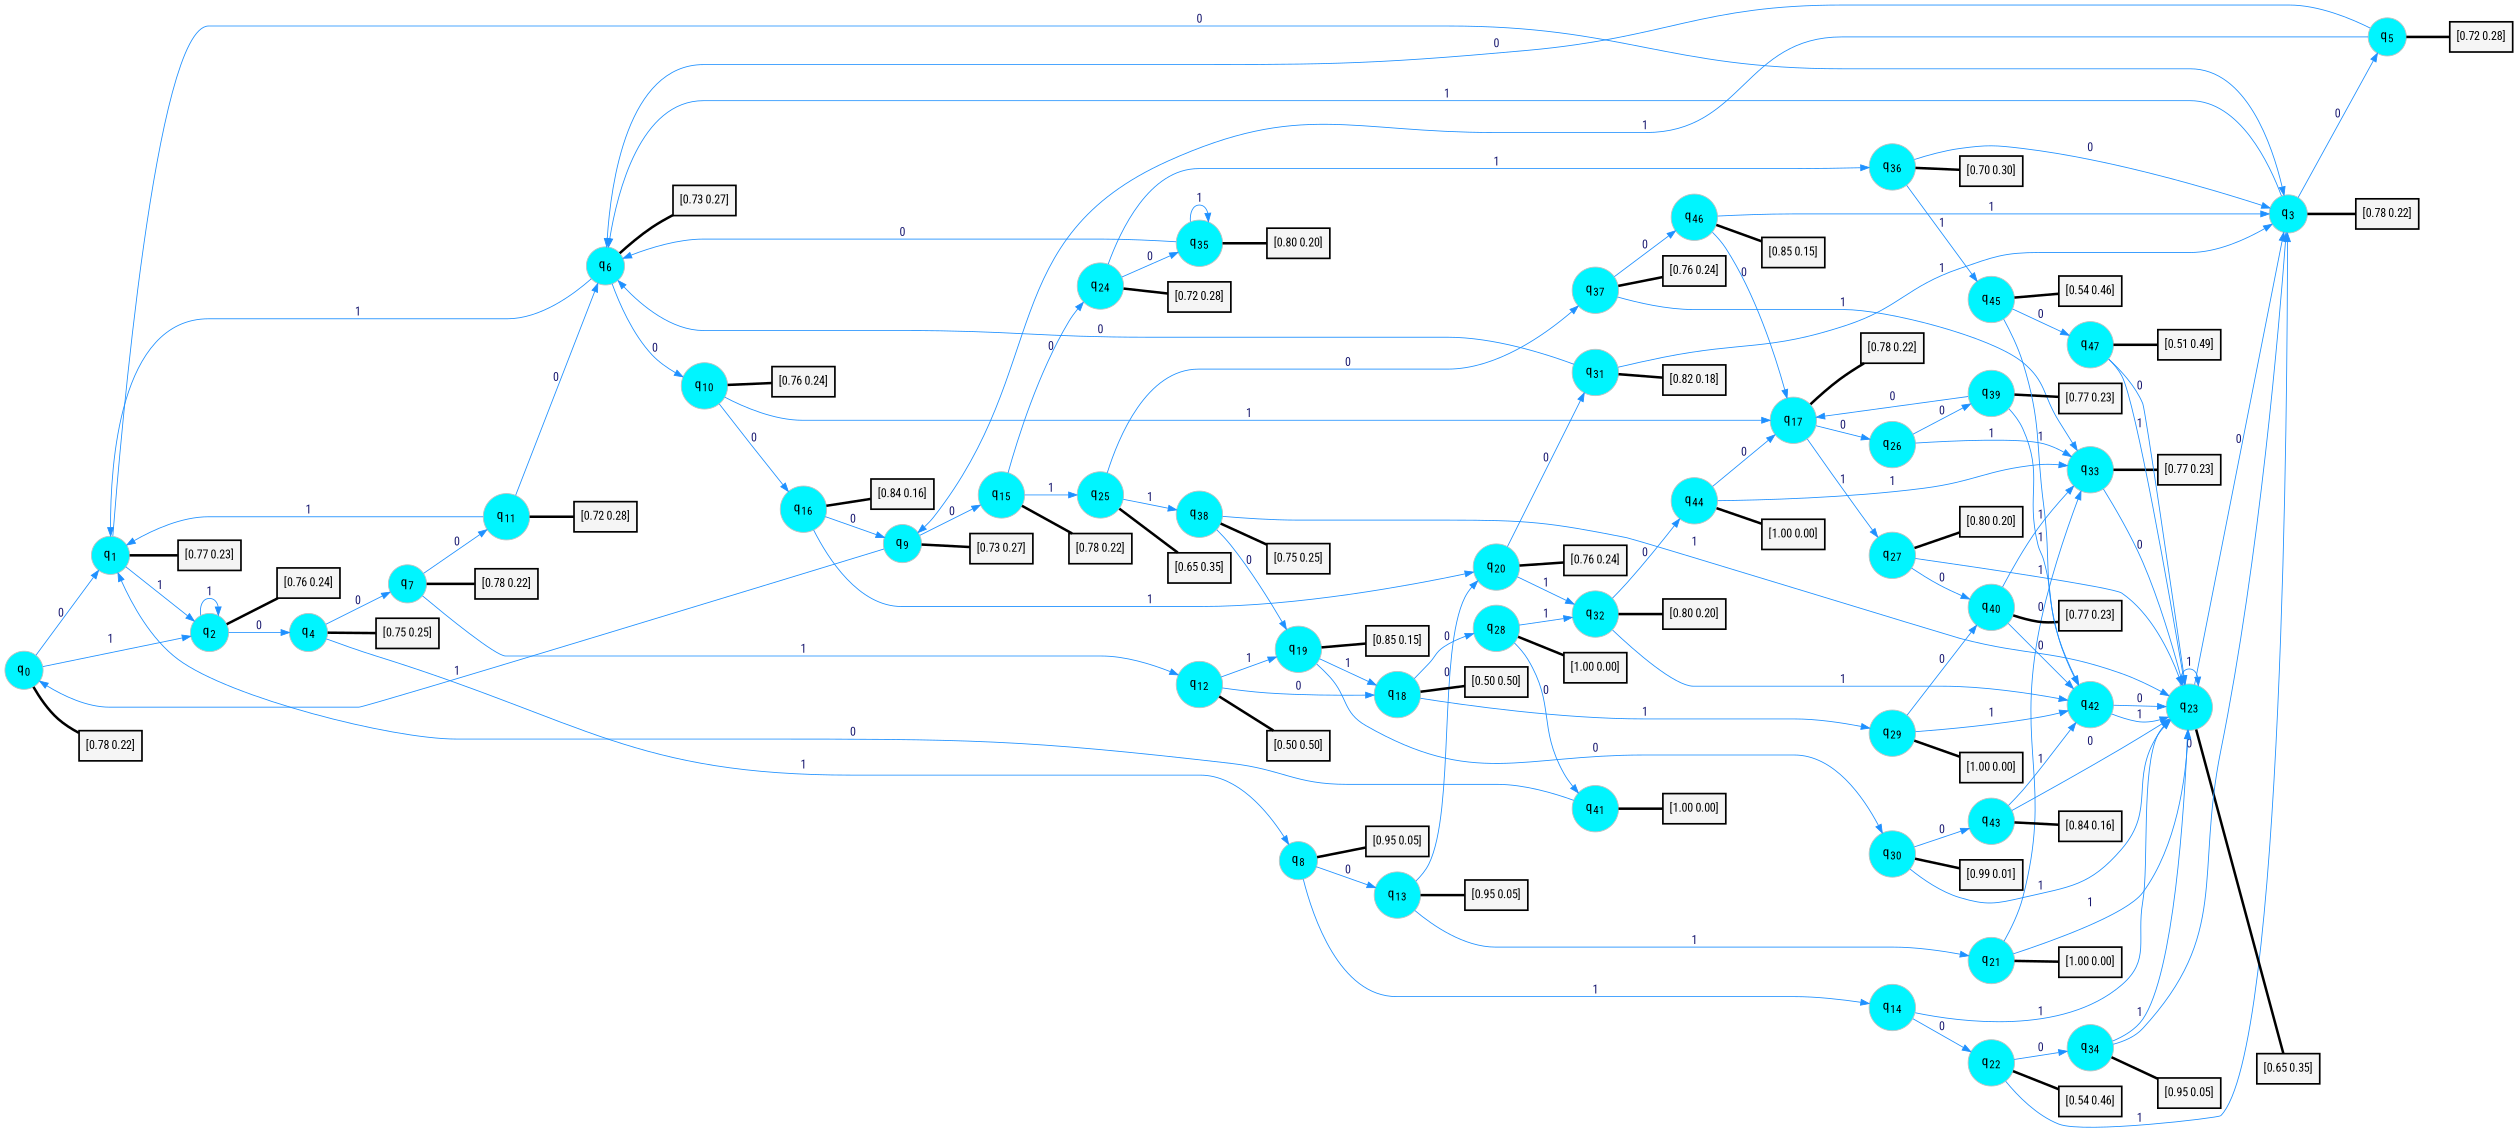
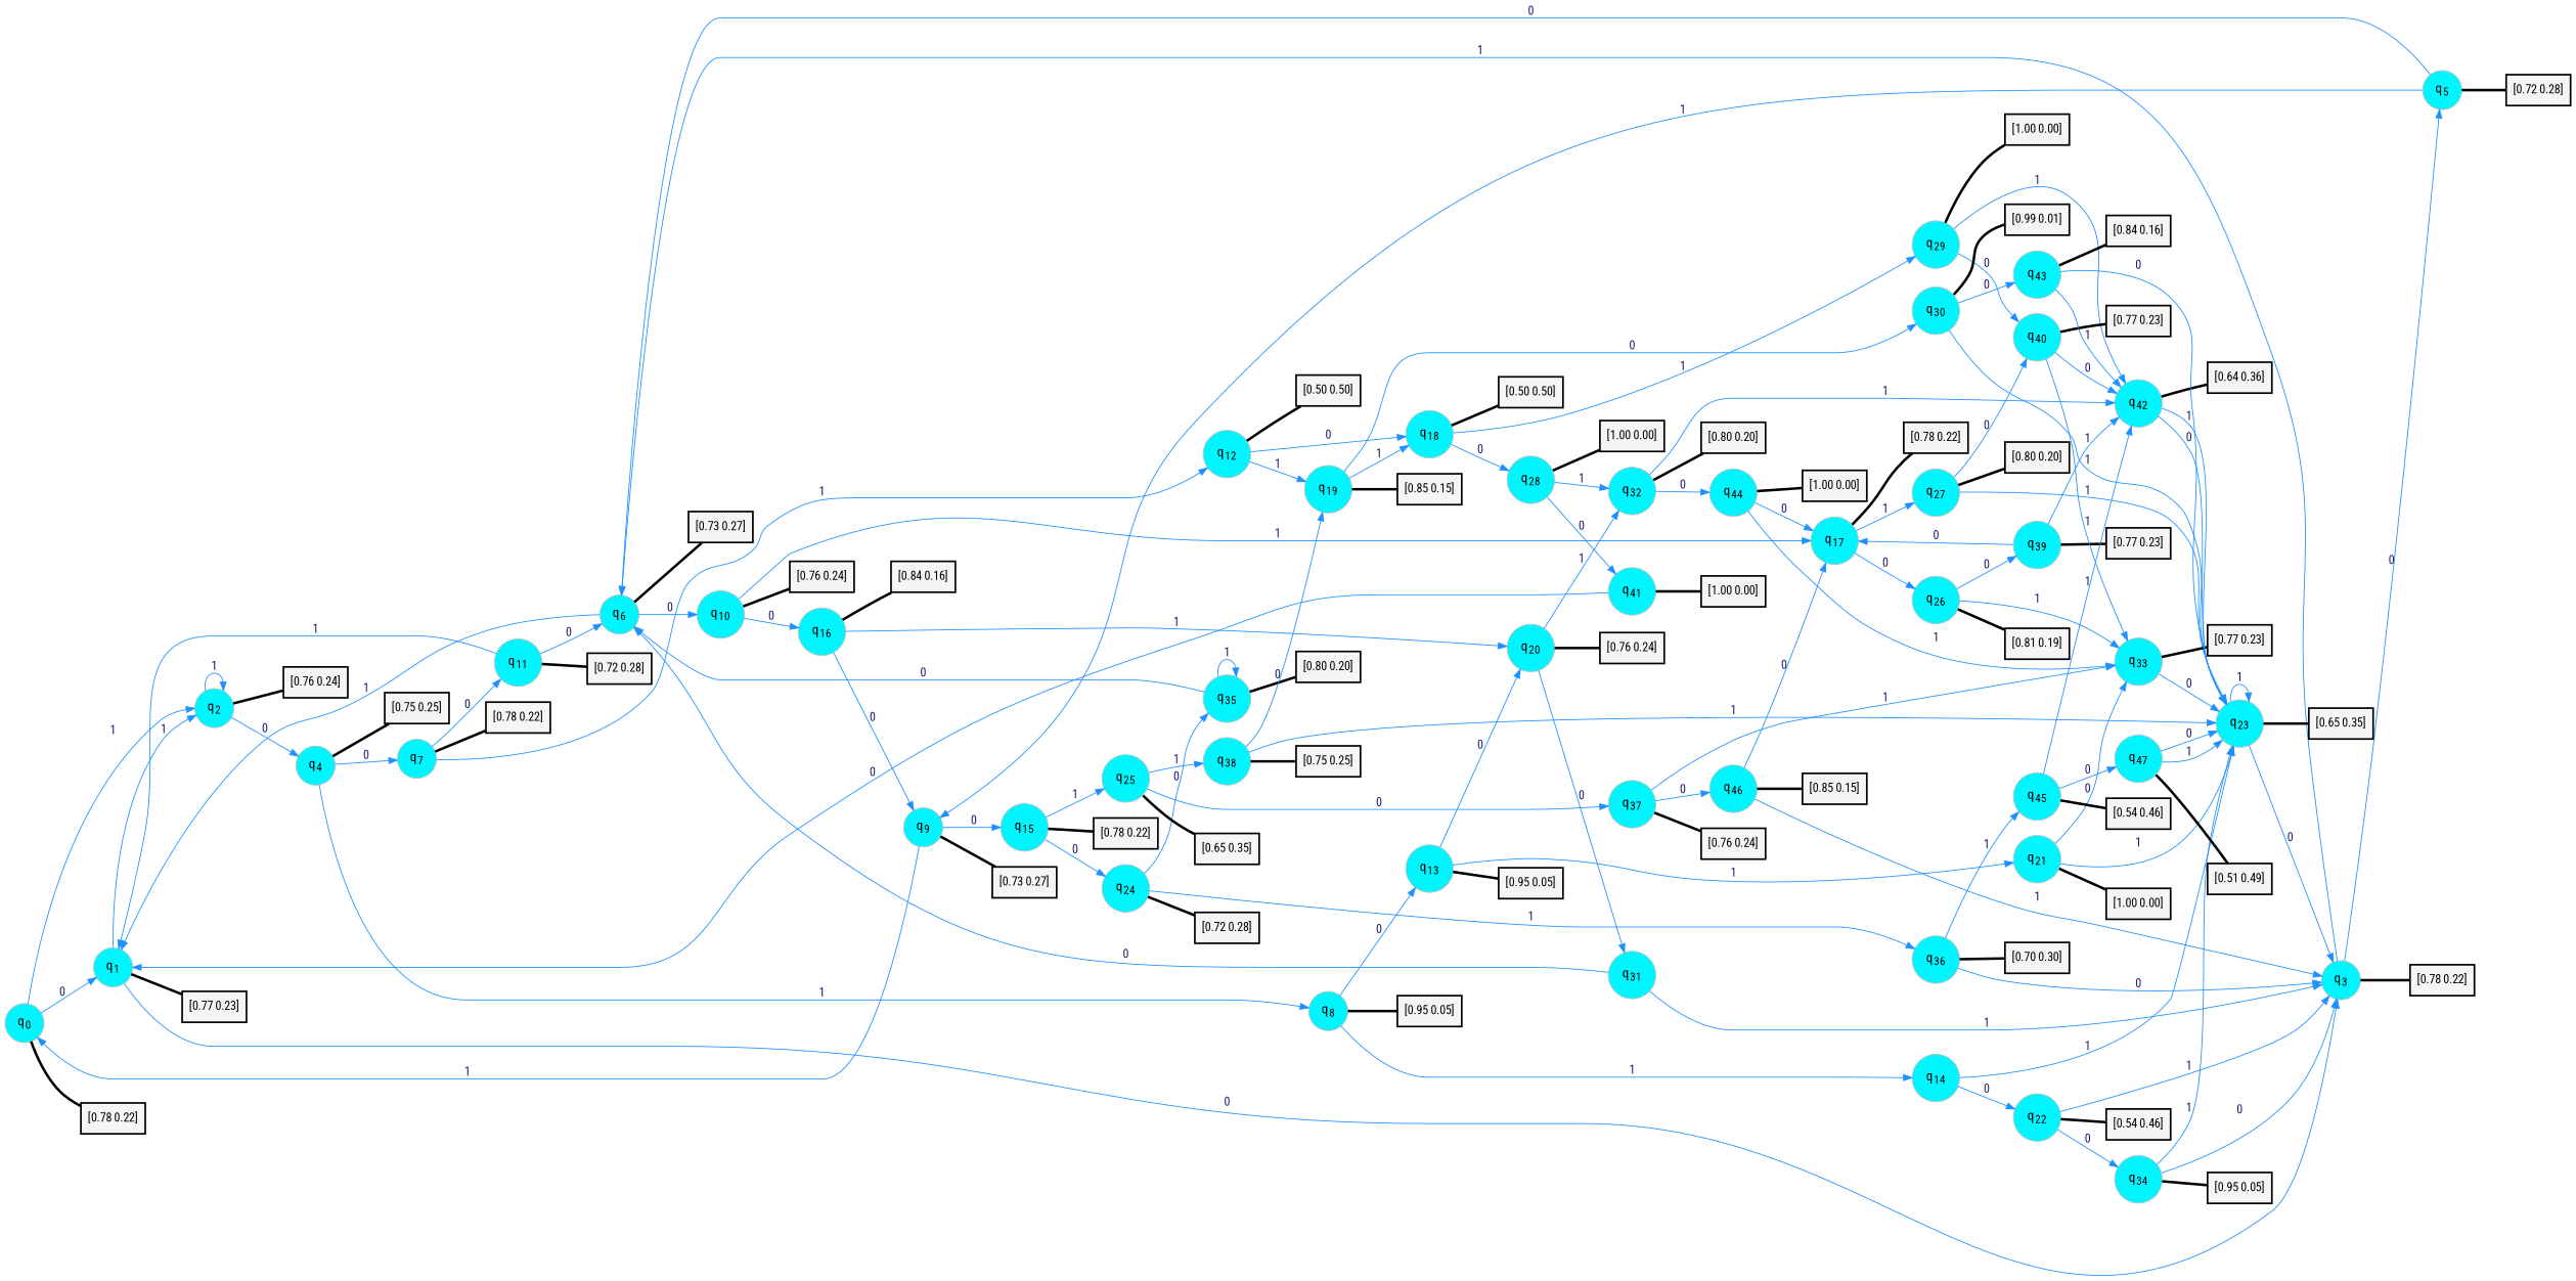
  digraph {
    fontname="Roboto Condensed"
    rankdir=LR
    node [color=gray fillcolor=turquoise1 fontcolor=black fontname="Roboto Condensed" fontsize=16 fontweight=bold shape=circle style=filled]
    edge [arrowsize=1 color=dodgerblue1 fontcolor=midnightblue fontname="Roboto Condensed" fontweight=bold penwidth=1 style=solid weight=20]
    n1 [label=<q<SUB>0</SUB>>]
    n2 [label=<q<SUB>1</SUB>>]
    n3 [label=<q<SUB>2</SUB>>]
    n4 [color=black fillcolor=whitesmoke fontsize=14 label="[0.78 0.22]" penwidth=2 shape=box]
    n5 [label=<q<SUB>3</SUB>>]
    n6 [color=black fillcolor=whitesmoke fontsize=14 label="[0.77 0.23]" penwidth=2 shape=box]
    n7 [label=<q<SUB>4</SUB>>]
    n8 [color=black fillcolor=whitesmoke fontsize=14 label="[0.76 0.24]" penwidth=2 shape=box]
    n9 [label=<q<SUB>5</SUB>>]
    n10 [label=<q<SUB>6</SUB>>]
    n11 [color=black fillcolor=whitesmoke fontsize=14 label="[0.78 0.22]" penwidth=2 shape=box]
    n12 [label=<q<SUB>7</SUB>>]
    n13 [label=<q<SUB>8</SUB>>]
    n14 [color=black fillcolor=whitesmoke fontsize=14 label="[0.75 0.25]" penwidth=2 shape=box]
    n15 [label=<q<SUB>9</SUB>>]
    n16 [color=black fillcolor=whitesmoke fontsize=14 label="[0.72 0.28]" penwidth=2 shape=box]
    n17 [label=<q<SUB>10</SUB>>]
    n18 [color=black fillcolor=whitesmoke fontsize=14 label="[0.73 0.27]" penwidth=2 shape=box]
    n19 [label=<q<SUB>11</SUB>>]
    n20 [label=<q<SUB>12</SUB>>]
    n21 [color=black fillcolor=whitesmoke fontsize=14 label="[0.78 0.22]" penwidth=2 shape=box]
    n22 [label=<q<SUB>13</SUB>>]
    n23 [label=<q<SUB>14</SUB>>]
    n24 [color=black fillcolor=whitesmoke fontsize=14 label="[0.95 0.05]" penwidth=2 shape=box]
    n25 [label=<q<SUB>15</SUB>>]
    n26 [color=black fillcolor=whitesmoke fontsize=14 label="[0.73 0.27]" penwidth=2 shape=box]
    n27 [label=<q<SUB>16</SUB>>]
    n28 [label=<q<SUB>17</SUB>>]
    n29 [color=black fillcolor=whitesmoke fontsize=14 label="[0.76 0.24]" penwidth=2 shape=box]
    n30 [color=black fillcolor=whitesmoke fontsize=14 label="[0.72 0.28]" penwidth=2 shape=box]
    n31 [label=<q<SUB>18</SUB>>]
    n32 [label=<q<SUB>19</SUB>>]
    n33 [color=black fillcolor=whitesmoke fontsize=14 label="[0.50 0.50]" penwidth=2 shape=box]
    n34 [label=<q<SUB>20</SUB>>]
    n35 [label=<q<SUB>21</SUB>>]
    n36 [color=black fillcolor=whitesmoke fontsize=14 label="[0.95 0.05]" penwidth=2 shape=box]
    n37 [label=<q<SUB>22</SUB>>]
    n38 [label=<q<SUB>23</SUB>>]
    n39 [label=<q<SUB>24</SUB>>]
    n40 [label=<q<SUB>25</SUB>>]
    n41 [color=black fillcolor=whitesmoke fontsize=14 label="[0.78 0.22]" penwidth=2 shape=box]
    n42 [color=black fillcolor=whitesmoke fontsize=14 label="[0.84 0.16]" penwidth=2 shape=box]
    n43 [label=<q<SUB>26</SUB>>]
    n44 [label=<q<SUB>27</SUB>>]
    n45 [color=black fillcolor=whitesmoke fontsize=14 label="[0.78 0.22]" penwidth=2 shape=box]
    n46 [label=<q<SUB>28</SUB>>]
    n47 [label=<q<SUB>29</SUB>>]
    n48 [color=black fillcolor=whitesmoke fontsize=14 label="[0.50 0.50]" penwidth=2 shape=box]
    n49 [label=<q<SUB>30</SUB>>]
    n50 [color=black fillcolor=whitesmoke fontsize=14 label="[0.85 0.15]" penwidth=2 shape=box]
    n51 [label=<q<SUB>31</SUB>>]
    n52 [label=<q<SUB>32</SUB>>]
    n53 [color=black fillcolor=whitesmoke fontsize=14 label="[0.76 0.24]" penwidth=2 shape=box]
    n54 [label=<q<SUB>33</SUB>>]
    n55 [color=black fillcolor=whitesmoke fontsize=14 label="[1.00 0.00]" penwidth=2 shape=box]
    n56 [label=<q<SUB>34</SUB>>]
    n57 [color=black fillcolor=whitesmoke fontsize=14 label="[0.54 0.46]" penwidth=2 shape=box]
    n58 [color=black fillcolor=whitesmoke fontsize=14 label="[0.65 0.35]" penwidth=2 shape=box]
    n59 [label=<q<SUB>35</SUB>>]
    n60 [label=<q<SUB>36</SUB>>]
    n61 [color=black fillcolor=whitesmoke fontsize=14 label="[0.72 0.28]" penwidth=2 shape=box]
    n62 [label=<q<SUB>37</SUB>>]
    n63 [label=<q<SUB>38</SUB>>]
    n64 [color=black fillcolor=whitesmoke fontsize=14 label="[0.65 0.35]" penwidth=2 shape=box]
    n65 [label=<q<SUB>39</SUB>>]
+   n66 [color=black fillcolor=whitesmoke fontsize=14 label="[0.81 0.19]" penwidth=2 shape=box]
    n67 [label=<q<SUB>40</SUB>>]
    n68 [color=black fillcolor=whitesmoke fontsize=14 label="[0.80 0.20]" penwidth=2 shape=box]
    n69 [label=<q<SUB>41</SUB>>]
    n70 [color=black fillcolor=whitesmoke fontsize=14 label="[1.00 0.00]" penwidth=2 shape=box]
    n71 [label=<q<SUB>42</SUB>>]
    n72 [color=black fillcolor=whitesmoke fontsize=14 label="[1.00 0.00]" penwidth=2 shape=box]
    n73 [label=<q<SUB>43</SUB>>]
    n74 [color=black fillcolor=whitesmoke fontsize=14 label="[0.99 0.01]" penwidth=2 shape=box]
-   n75 [color=black fillcolor=whitesmoke fontsize=14 label="[0.82 0.18]" penwidth=2 shape=box]
    n76 [label=<q<SUB>44</SUB>>]
    n77 [color=black fillcolor=whitesmoke fontsize=14 label="[0.80 0.20]" penwidth=2 shape=box]
    n78 [color=black fillcolor=whitesmoke fontsize=14 label="[0.77 0.23]" penwidth=2 shape=box]
    n79 [color=black fillcolor=whitesmoke fontsize=14 label="[0.95 0.05]" penwidth=2 shape=box]
    n80 [color=black fillcolor=whitesmoke fontsize=14 label="[0.80 0.20]" penwidth=2 shape=box]
    n81 [label=<q<SUB>45</SUB>>]
    n82 [color=black fillcolor=whitesmoke fontsize=14 label="[0.70 0.30]" penwidth=2 shape=box]
    n83 [label=<q<SUB>46</SUB>>]
    n84 [color=black fillcolor=whitesmoke fontsize=14 label="[0.76 0.24]" penwidth=2 shape=box]
    n85 [color=black fillcolor=whitesmoke fontsize=14 label="[0.75 0.25]" penwidth=2 shape=box]
    n86 [color=black fillcolor=whitesmoke fontsize=14 label="[0.77 0.23]" penwidth=2 shape=box]
    n87 [color=black fillcolor=whitesmoke fontsize=14 label="[0.77 0.23]" penwidth=2 shape=box]
    n88 [color=black fillcolor=whitesmoke fontsize=14 label="[1.00 0.00]" penwidth=2 shape=box]
+   n89 [color=black fillcolor=whitesmoke fontsize=14 label="[0.64 0.36]" penwidth=2 shape=box]
    n90 [color=black fillcolor=whitesmoke fontsize=14 label="[0.84 0.16]" penwidth=2 shape=box]
    n91 [color=black fillcolor=whitesmoke fontsize=14 label="[1.00 0.00]" penwidth=2 shape=box]
    n92 [label=<q<SUB>47</SUB>>]
    n93 [color=black fillcolor=whitesmoke fontsize=14 label="[0.54 0.46]" penwidth=2 shape=box]
    n94 [color=black fillcolor=whitesmoke fontsize=14 label="[0.85 0.15]" penwidth=2 shape=box]
    n95 [color=black fillcolor=whitesmoke fontsize=14 label="[0.51 0.49]" penwidth=2 shape=box]
    n1 -> n2 [label=0]
    n1 -> n3 [label=1]
    n1 -> n4 [arrowhead=none color=black penwidth=3]
    n2 -> n3 [label=1]
    n2 -> n5 [label=0]
    n2 -> n6 [arrowhead=none color=black penwidth=3]
    n3 -> n3 [label=1]
    n3 -> n7 [label=0]
    n3 -> n8 [arrowhead=none color=black penwidth=3]
    n5 -> n9 [label=0]
    n5 -> n10 [label=1]
    n5 -> n11 [arrowhead=none color=black penwidth=3]
    n7 -> n12 [label=0]
    n7 -> n13 [label=1]
    n7 -> n14 [arrowhead=none color=black penwidth=3]
    n9 -> n10 [label=0]
    n9 -> n15 [label=1]
    n9 -> n16 [arrowhead=none color=black penwidth=3]
    n10 -> n2 [label=1]
    n10 -> n17 [label=0]
    n10 -> n18 [arrowhead=none color=black penwidth=3]
    n12 -> n19 [label=0]
    n12 -> n20 [label=1]
    n12 -> n21 [arrowhead=none color=black penwidth=3]
    n13 -> n22 [label=0]
    n13 -> n23 [label=1]
    n13 -> n24 [arrowhead=none color=black penwidth=3]
    n15 -> n1 [label=1]
    n15 -> n25 [label=0]
    n15 -> n26 [arrowhead=none color=black penwidth=3]
    n17 -> n27 [label=0]
    n17 -> n28 [label=1]
    n17 -> n29 [arrowhead=none color=black penwidth=3]
    n19 -> n2 [label=1]
    n19 -> n10 [label=0]
    n19 -> n30 [arrowhead=none color=black penwidth=3]
    n20 -> n31 [label=0]
    n20 -> n32 [label=1]
    n20 -> n33 [arrowhead=none color=black penwidth=3]
    n22 -> n34 [label=0]
    n22 -> n35 [label=1]
    n22 -> n36 [arrowhead=none color=black penwidth=3]
    n23 -> n37 [label=0]
    n23 -> n38 [label=1]
    n25 -> n39 [label=0]
    n25 -> n40 [label=1]
    n25 -> n41 [arrowhead=none color=black penwidth=3]
    n27 -> n15 [label=0]
    n27 -> n34 [label=1]
    n27 -> n42 [arrowhead=none color=black penwidth=3]
    n28 -> n43 [label=0]
    n28 -> n44 [label=1]
    n28 -> n45 [arrowhead=none color=black penwidth=3]
    n31 -> n46 [label=0]
    n31 -> n47 [label=1]
    n31 -> n48 [arrowhead=none color=black penwidth=3]
    n32 -> n31 [label=1]
    n32 -> n49 [label=0]
    n32 -> n50 [arrowhead=none color=black penwidth=3]
    n34 -> n51 [label=0]
    n34 -> n52 [label=1]
    n34 -> n53 [arrowhead=none color=black penwidth=3]
    n35 -> n38 [label=1]
    n35 -> n54 [label=0]
    n35 -> n55 [arrowhead=none color=black penwidth=3]
    n37 -> n5 [label=1]
    n37 -> n56 [label=0]
    n37 -> n57 [arrowhead=none color=black penwidth=3]
    n38 -> n5 [label=0]
    n38 -> n38 [label=1]
    n38 -> n58 [arrowhead=none color=black penwidth=3]
    n39 -> n59 [label=0]
    n39 -> n60 [label=1]
    n39 -> n61 [arrowhead=none color=black penwidth=3]
    n40 -> n62 [label=0]
    n40 -> n63 [label=1]
    n40 -> n64 [arrowhead=none color=black penwidth=3]
    n43 -> n54 [label=1]
    n43 -> n65 [label=0]
+   n43 -> n66 [arrowhead=none color=black penwidth=3]
    n44 -> n38 [label=1]
    n44 -> n67 [label=0]
    n44 -> n68 [arrowhead=none color=black penwidth=3]
    n46 -> n52 [label=1]
    n46 -> n69 [label=0]
    n46 -> n70 [arrowhead=none color=black penwidth=3]
    n47 -> n67 [label=0]
    n47 -> n71 [label=1]
    n47 -> n72 [arrowhead=none color=black penwidth=3]
    n49 -> n38 [label=1]
    n49 -> n73 [label=0]
    n49 -> n74 [arrowhead=none color=black penwidth=3]
    n51 -> n5 [label=1]
    n51 -> n10 [label=0]
-   n51 -> n75 [arrowhead=none color=black penwidth=3]
    n52 -> n71 [label=1]
    n52 -> n76 [label=0]
    n52 -> n77 [arrowhead=none color=black penwidth=3]
    n54 -> n38 [label=0]
    n54 -> n78 [arrowhead=none color=black penwidth=3]
    n56 -> n5 [label=0]
    n56 -> n38 [label=1]
    n56 -> n79 [arrowhead=none color=black penwidth=3]
    n59 -> n10 [label=0]
    n59 -> n59 [label=1]
    n59 -> n80 [arrowhead=none color=black penwidth=3]
    n60 -> n5 [label=0]
    n60 -> n81 [label=1]
    n60 -> n82 [arrowhead=none color=black penwidth=3]
    n62 -> n54 [label=1]
    n62 -> n83 [label=0]
    n62 -> n84 [arrowhead=none color=black penwidth=3]
    n63 -> n32 [label=0]
    n63 -> n38 [label=1]
    n63 -> n85 [arrowhead=none color=black penwidth=3]
    n65 -> n28 [label=0]
    n65 -> n71 [label=1]
    n65 -> n86 [arrowhead=none color=black penwidth=3]
    n67 -> n54 [label=1]
    n67 -> n71 [label=0]
    n67 -> n87 [arrowhead=none color=black penwidth=3]
    n69 -> n2 [label=0]
    n69 -> n88 [arrowhead=none color=black penwidth=3]
    n71 -> n38 [label=0]
    n71 -> n38 [label=1]
+   n71 -> n89 [arrowhead=none color=black penwidth=3]
    n73 -> n38 [label=0]
    n73 -> n71 [label=1]
    n73 -> n90 [arrowhead=none color=black penwidth=3]
    n76 -> n28 [label=0]
    n76 -> n54 [label=1]
    n76 -> n91 [arrowhead=none color=black penwidth=3]
    n81 -> n71 [label=1]
    n81 -> n92 [label=0]
    n81 -> n93 [arrowhead=none color=black penwidth=3]
    n83 -> n5 [label=1]
    n83 -> n28 [label=0]
    n83 -> n94 [arrowhead=none color=black penwidth=3]
    n92 -> n38 [label=0]
    n92 -> n38 [label=1]
    n92 -> n95 [arrowhead=none color=black penwidth=3]
  }
